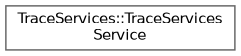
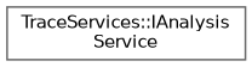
  digraph {
    rankdir=LR
-   n1 [color=grey40 fillcolor=white fontname=Helvetica fontsize=10 height=0.2 label="TraceServices::TraceServices\lService" shape=box style=filled width=0.4]
+   n1 [color=grey40 fillcolor=white fontname=Helvetica fontsize=10 height=0.2 label="TraceServices::IAnalysis\lService" shape=box style=filled width=0.4]
  }
